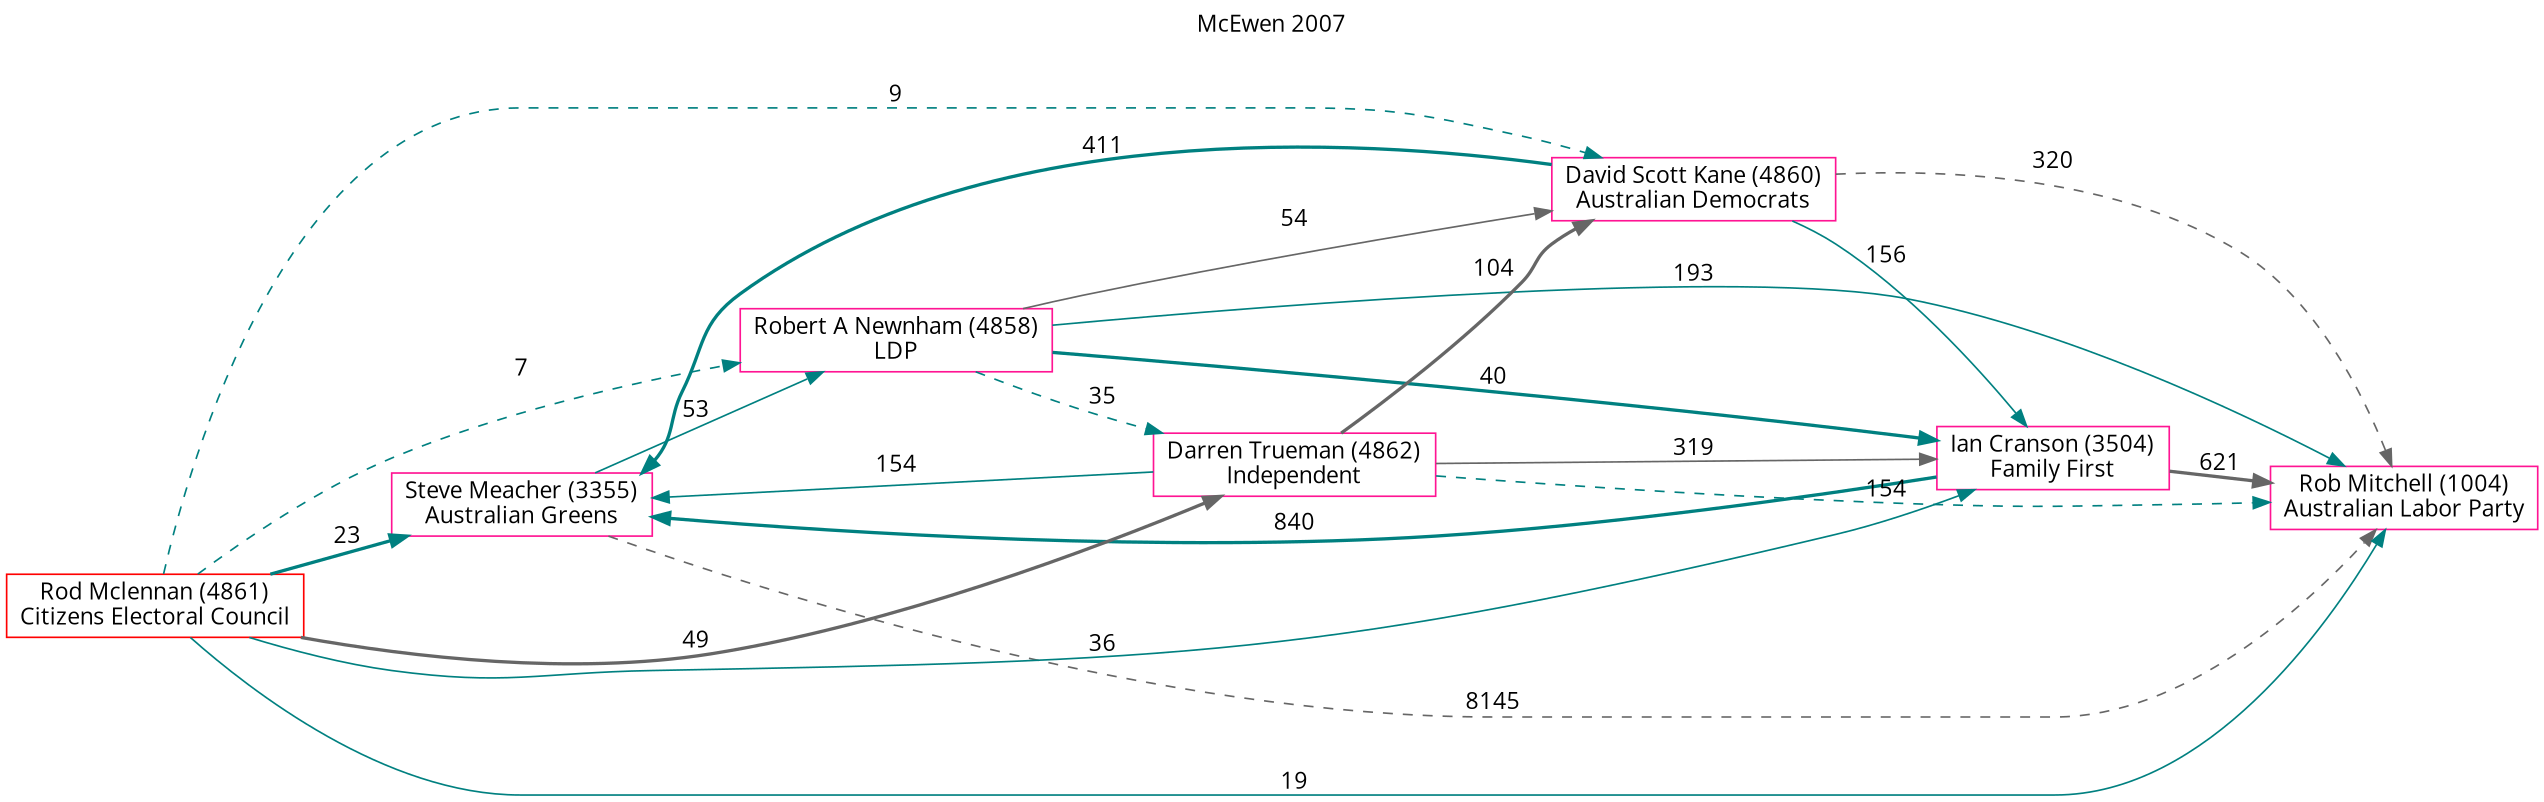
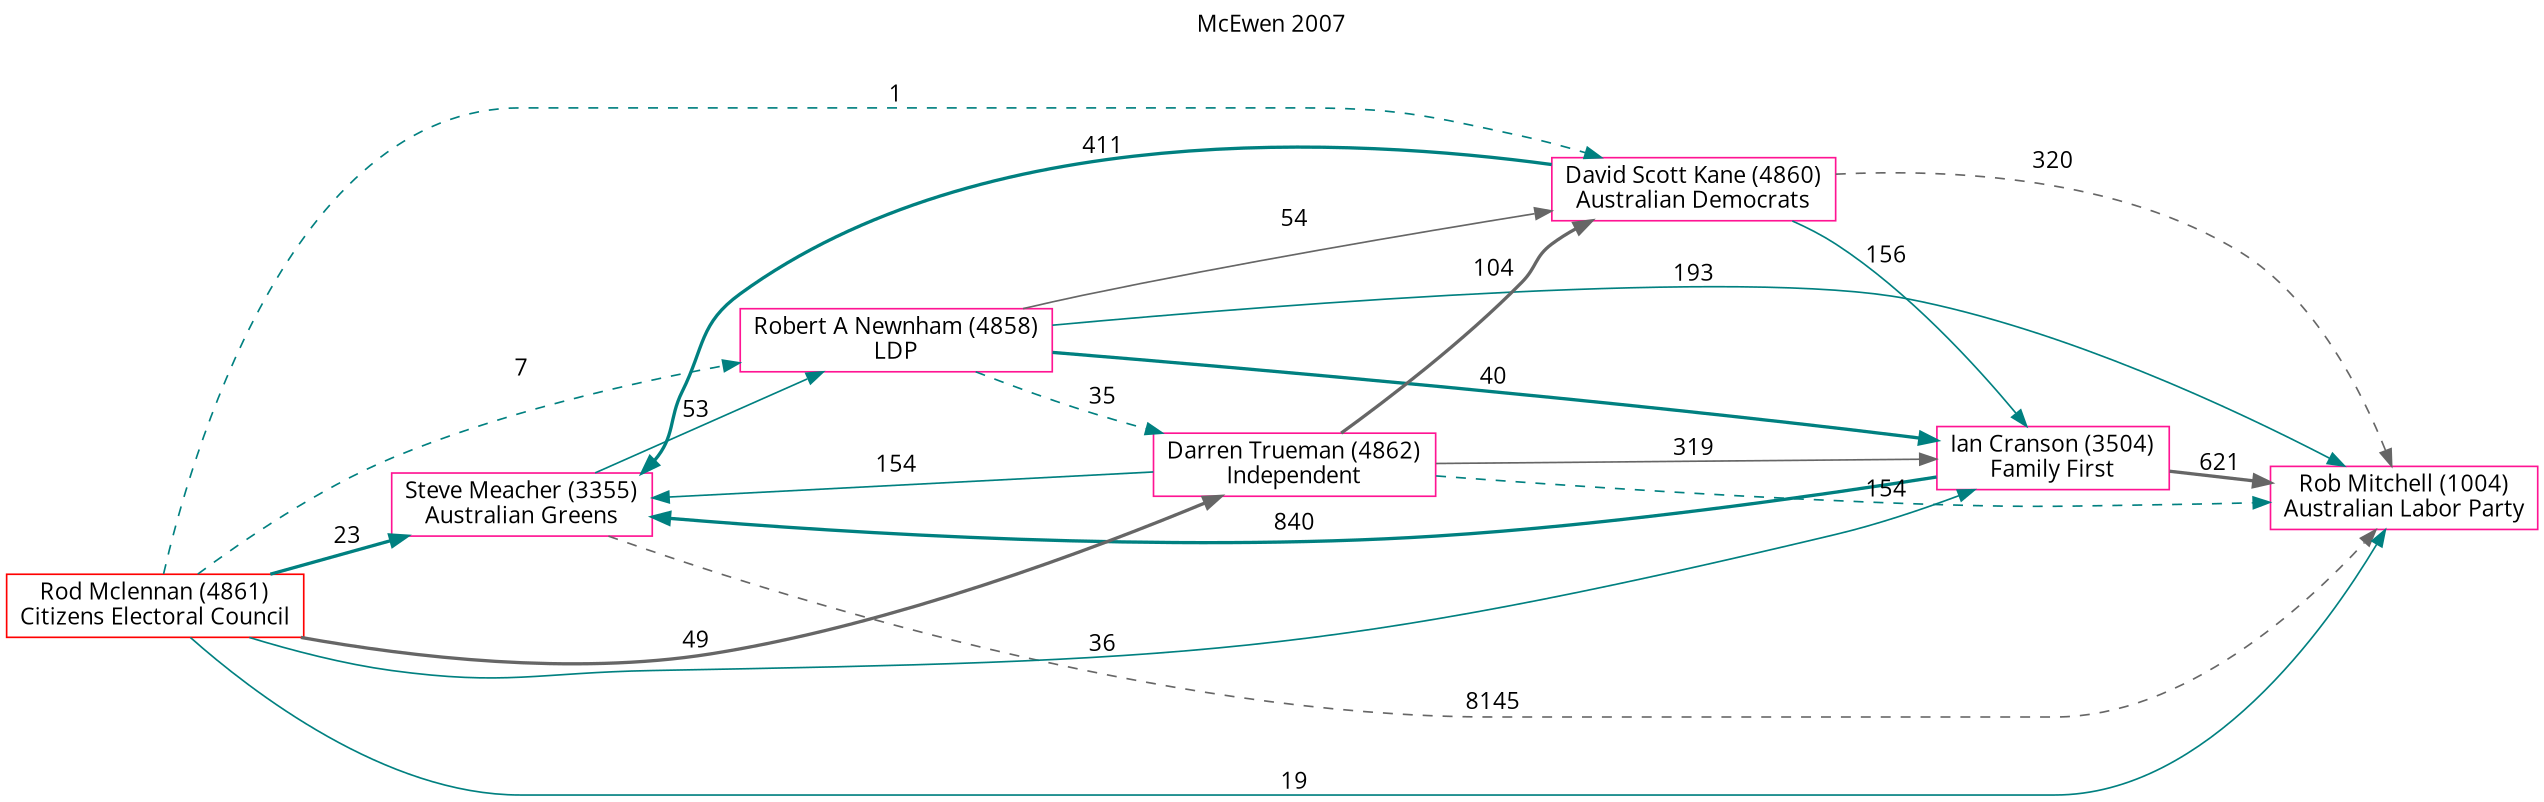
  digraph {
    fontname="Open Sans"
    label="McEwen 2007"
    labelloc=t
    mclimit=10
    rankdir=LR
    node [color=deeppink fontname="Open Sans" shape=box]
    edge [color=teal fontname="Open Sans" style=solid]
    n1 [label="Rob Mitchell (1004)\nAustralian Labor Party"]
    n2 [label="Steve Meacher (3355)\nAustralian Greens"]
    n3 [label="Robert A Newnham (4858)\nLDP"]
    n4 [label="Ian Cranson (3504)\nFamily First"]
    n5 [label="David Scott Kane (4860)\nAustralian Democrats"]
    n6 [label="Darren Trueman (4862)\nIndependent"]
    n7 [color=red label="Rod Mclennan (4861)\nCitizens Electoral Council"]
    n2 -> n1 [color=gray40 label=8145 style=dashed]
    n2 -> n3 [label=53]
    n3 -> n1 [label=193]
    n3 -> n4 [label=40 style=bold]
    n3 -> n5 [color=gray40 label=54]
    n3 -> n6 [label=35 style=dashed]
    n4 -> n1 [color=gray40 label=621 style=bold]
    n4 -> n2 [label=840 style=bold]
    n5 -> n1 [color=gray40 label=320 style=dashed]
    n5 -> n2 [label=411 style=bold]
    n5 -> n4 [label=156]
    n6 -> n1 [label=154 style=dashed]
    n6 -> n2 [label=154]
    n6 -> n4 [color=gray40 label=319]
    n6 -> n5 [color=gray40 label=104 style=bold]
    n7 -> n1 [label=19]
    n7 -> n2 [label=23 style=bold]
    n7 -> n3 [label=7 style=dashed]
    n7 -> n4 [label=36]
-   n7 -> n5 [label=9 style=dashed]
+   n7 -> n5 [label=1 style=dashed]
    n7 -> n6 [color=gray40 label=49 style=bold]
  }
